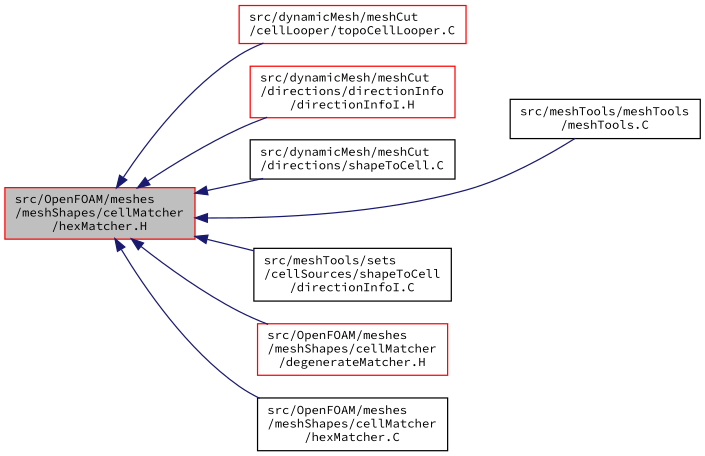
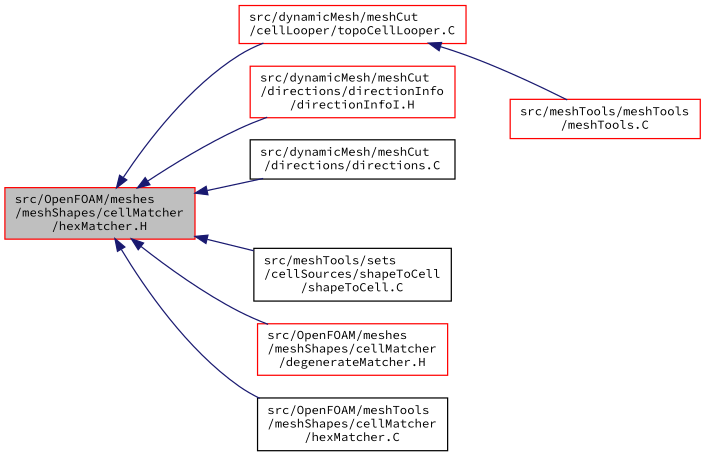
  digraph {
    fontname="Source Code Pro"
    rankdir=LR
    node [color=red fontname="Source Code Pro" fontsize=10 shape=record]
    edge [color=midnightblue dir=back fontname="Source Code Pro" fontsize=10 labelfontname=Helvetica labelfontsize=10 style=solid]
    n1 [fillcolor=grey75 fontcolor=black height=0.2 label="src/OpenFOAM/meshes\l/meshShapes/cellMatcher\l/hexMatcher.H" style=filled width=0.4]
    n2 [height=0.2 label="src/dynamicMesh/meshCut\l/cellLooper/topoCellLooper.C" width=0.4]
    n3 [height=0.2 label="src/dynamicMesh/meshCut\l/directions/directionInfo\l/directionInfoI.H" width=0.4]
-   n4 [color=black height=0.2 label="src/dynamicMesh/meshCut\l/directions/shapeToCell.C" width=0.4]
-   n5 [color=black height=0.2 label="src/meshTools/meshTools\l/meshTools.C" width=0.4]
-   n6 [color=black height=0.2 label="src/meshTools/sets\l/cellSources/shapeToCell\l/directionInfoI.C" width=0.4]
+   n4 [color=black height=0.2 label="src/dynamicMesh/meshCut\l/directions/directions.C" width=0.4]
+   n5 [height=0.2 label="src/meshTools/meshTools\l/meshTools.C" width=0.4]
+   n6 [color=black height=0.2 label="src/meshTools/sets\l/cellSources/shapeToCell\l/shapeToCell.C" width=0.4]
    n7 [height=0.2 label="src/OpenFOAM/meshes\l/meshShapes/cellMatcher\l/degenerateMatcher.H" width=0.4]
-   n8 [color=black height=0.2 label="src/OpenFOAM/meshes\l/meshShapes/cellMatcher\l/hexMatcher.C" width=0.4]
+   n8 [color=black height=0.2 label="src/OpenFOAM/meshTools\l/meshShapes/cellMatcher\l/hexMatcher.C" width=0.4]
    n1 -> n2
    n1 -> n3
    n1 -> n4
-   n1 -> n5
+   n2 -> n5
    n1 -> n6
    n1 -> n7
    n1 -> n8
  }
